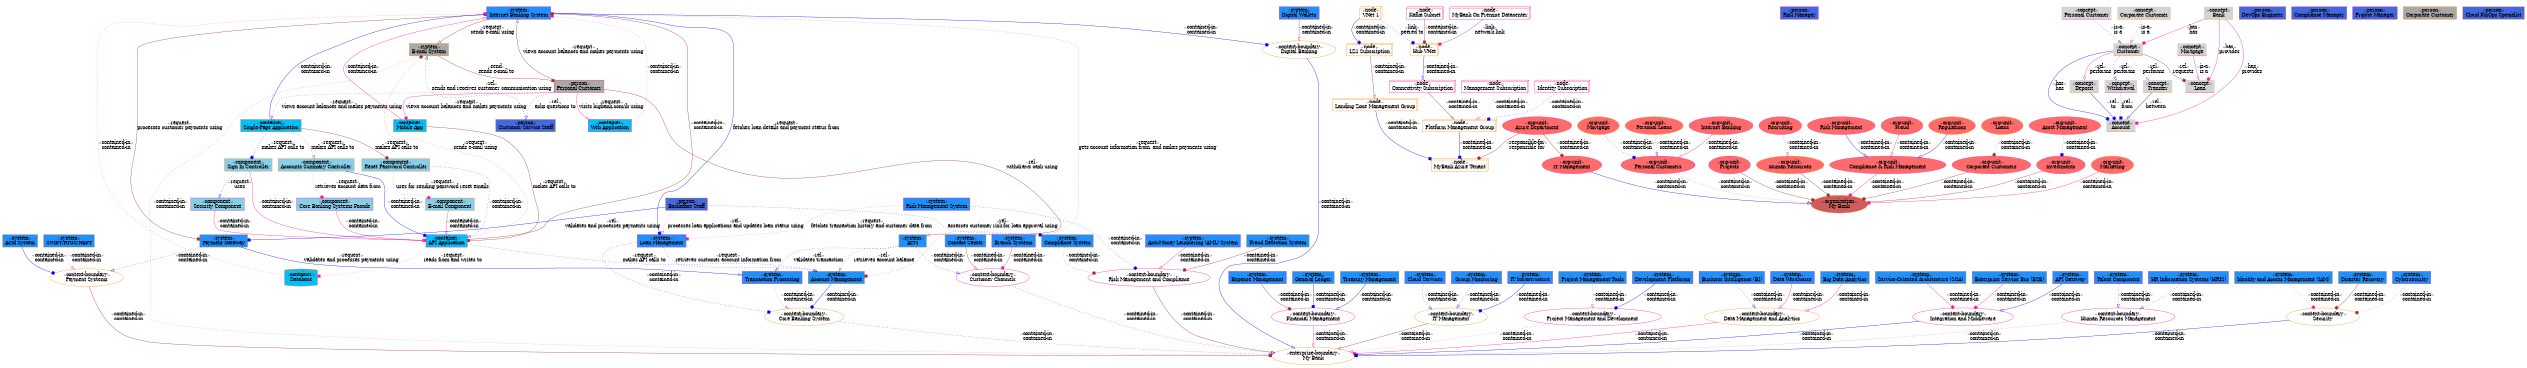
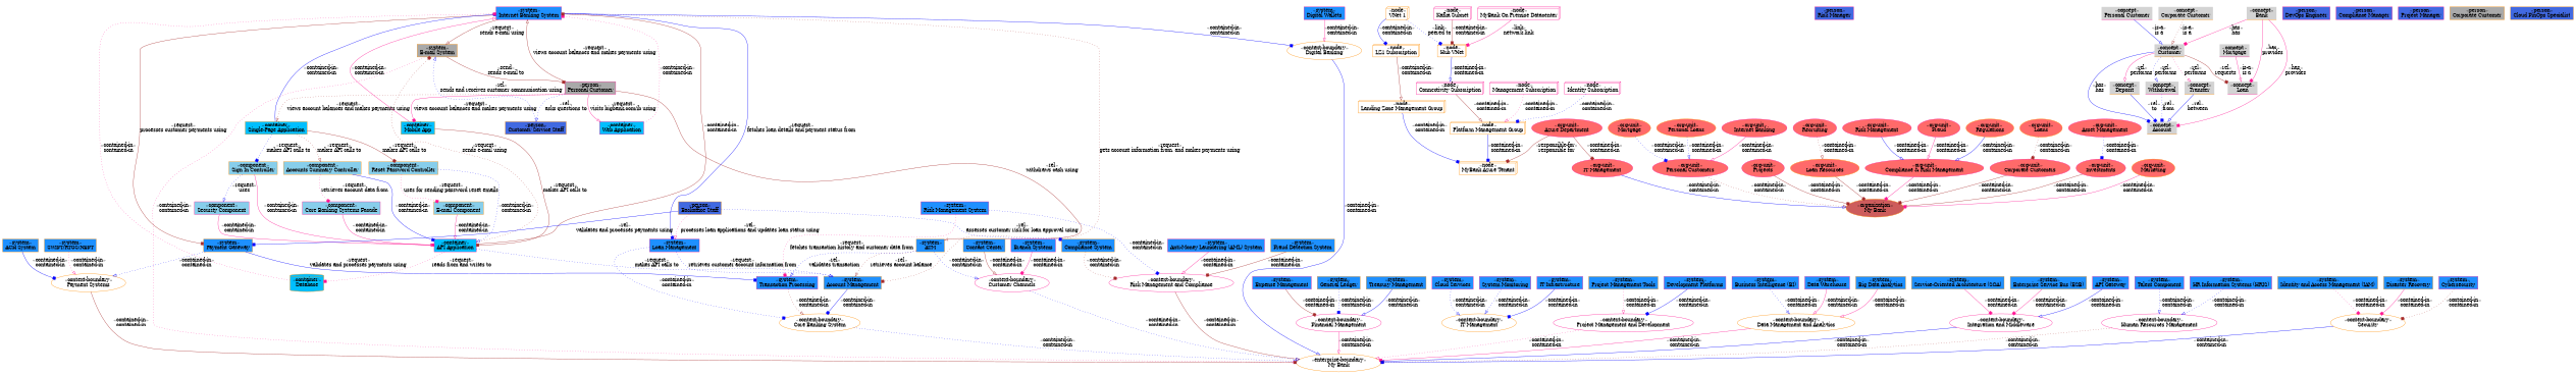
  digraph {
    node [color=darkorange fillcolor=dodgerblue shape=box style=filled]
    edge [arrowhead=box color=blue style=solid]
    n1 [label="«system»\nCompliance System"]
    n2 [color=deeppink label="«context-boundary»\nRisk Management and Compliance" fillcolor="" shape="" style=""]
    n3 [label="«enterprise-boundary»\nMy Bank" fillcolor="" shape="" style=""]
    n4 [label="«node»\nVNet 1" shape=box3d fillcolor="" style=""]
    n5 [label="«node»\nLZ1 Subscription" shape=box3d fillcolor="" style=""]
    n6 [label="«node»\nHub VNet" shape=box3d fillcolor="" style=""]
    n7 [label="«node»\nLanding Zone Management Group" shape=box3d fillcolor="" style=""]
    n8 [color=deeppink label="«node»\nConnectivity Subscription" shape=box3d fillcolor="" style=""]
    n9 [label="«system»\nATM"]
    n10 [label="«system»\nAccount Management"]
    n11 [color=deeppink label="«system»\nTransaction Processing"]
    n12 [color=deeppink label="«context-boundary»\nCustomer Channels" fillcolor="" shape="" style=""]
    n13 [label="«context-boundary»\nCore Banking System" fillcolor="" shape="" style=""]
    n14 [fillcolor=darkgrey label="«system»\nE-mail System"]
    n15 [color=deeppink fillcolor=darkgrey label="«person»\nPersonal Customer"]
    n16 [color=deeppink label="«system»\nInternet Banking System"]
    n17 [fillcolor=royalblue label="«person»\nCustomer Service Staff"]
    n18 [fillcolor=deepskyblue1 label="«container»\nSingle-Page Application"]
    n19 [color=deeppink fillcolor=deepskyblue1 label="«container»\nWeb Application"]
    n20 [fillcolor=deepskyblue1 label="«container»\nMobile App"]
    n21 [fillcolor=deepskyblue1 label="«container»\nDatabase" shape=cylinder]
    n22 [label="«context-boundary»\nDigital Banking" fillcolor="" shape="" style=""]
    n23 [label="«system»\nPayment Gateway"]
    n24 [color=deeppink label="«system»\nLoan Management"]
    n25 [color=deeppink label="«system»\nExpense Management"]
    n26 [color=deeppink label="«context-boundary»\nFinancial Management" fillcolor="" shape="" style=""]
    n27 [fillcolor=indianred1 label="«org-unit»\nMortgage" shape=""]
    n28 [color=deeppink fillcolor=indianred1 label="«org-unit»\nPersonal Customers" shape=""]
    n29 [fillcolor=indianred label="«organization»\nMy Bank" shape=""]
    n30 [color=deeppink label="«system»\nCloud Services"]
    n31 [label="«context-boundary»\nIT Management" fillcolor="" shape="" style=""]
    n32 [color=deeppink label="«system»\nDevelopment Platforms"]
    n33 [color=deeppink label="«context-boundary»\nProject Management and Development" fillcolor="" shape="" style=""]
    n34 [color=deeppink label="«system»\nDigital Wallets"]
    n35 [label="«node»\nPlatform Management Group" shape=box3d fillcolor="" style=""]
    n36 [label="«node»\nMyBank Azure Tenant" shape=box3d fillcolor="" style=""]
    n37 [label="«context-boundary»\nData Management and Analytics" fillcolor="" shape="" style=""]
    n38 [color=deeppink fillcolor=indianred1 label="«org-unit»\nProjects" shape=""]
    n39 [color=deeppink fillcolor=indianred1 label="«org-unit»\nRecruiting" shape=""]
-   n40 [fillcolor=indianred1 label="«org-unit»\nHuman Resources" shape=""]
+   n40 [fillcolor=indianred1 label="«org-unit»\nLoan Resources" shape=""]
    n41 [color=deeppink fillcolor=indianred1 label="«org-unit»\nCompliance & Risk Management" shape=""]
    n42 [fillcolor=skyblue label="«component»\nReset Password Controller"]
    n43 [color=deeppink fillcolor=deepskyblue1 label="«container»\nAPI Application"]
    n44 [fillcolor=skyblue label="«component»\nE-mail Component"]
    n45 [label="«system»\nService-Oriented Architecture (SOA)"]
    n46 [color=deeppink label="«context-boundary»\nIntegration and Middleware" fillcolor="" shape="" style=""]
    n47 [color=deeppink label="«system»\nAnti-Money Laundering (AML) System"]
    n48 [fillcolor=skyblue label="«component»\nSign In Controller"]
    n49 [fillcolor=skyblue label="«component»\nAccounts Summary Controller"]
    n50 [label="«system»\nSWIFT/RTGS/NEFT"]
    n51 [label="«context-boundary»\nPayment Systems" fillcolor="" shape="" style=""]
    n52 [color=deeppink label="«node»\nManagement Subscription" shape=box3d fillcolor="" style=""]
    n53 [color=deeppink fillcolor=indianred1 label="«org-unit»\nCorporate Customers" shape=""]
    n54 [color=deeppink fillcolor=royalblue label="«person»\nRisk Manager"]
    n55 [fillcolor=indianred1 label="«org-unit»\nPersonal Loans" shape=""]
    n56 [color=deeppink label="«system»\nBusiness Intelligence (BI)"]
    n57 [color=deeppink label="«system»\nHR Information Systems (HRIS)"]
    n58 [color=deeppink label="«context-boundary»\nHuman Resources Management" fillcolor="" shape="" style=""]
    n59 [color=deeppink fillcolor=indianred1 label="«org-unit»\nRisk Management" shape=""]
    n60 [label="«system»\nACH System"]
    n61 [color=deeppink fillcolor=indianred1 label="«org-unit»\nFraud" shape=""]
    n62 [color=deeppink fillcolor=lightgrey label="«concept»\nMortgage" shape=underline]
    n63 [color=deeppink fillcolor=lightgrey label="«concept»\nLoan" shape=underline]
    n64 [color=deeppink fillcolor=indianred1 label="«org-unit»\nInternet Banking" shape=""]
    n65 [color=deeppink label="«system»\nRisk Management System"]
    n66 [label="«system»\nIdentity and Access Management (IAM)"]
    n67 [label="«context-boundary»\nSecurity" fillcolor="" shape="" style=""]
    n68 [color=deeppink fillcolor=royalblue label="«person»\nDevOps Engineer"]
    n69 [color=deeppink fillcolor=indianred1 label="«org-unit»\nAzure Department" shape=""]
    n70 [color=deeppink fillcolor=indianred1 label="«org-unit»\nIT Management" shape=""]
    n71 [fillcolor=lightgrey label="«concept»\nAccount" shape=underline]
    n72 [color=deeppink fillcolor=skyblue label="«component»\nSecurity Component"]
    n73 [color=deeppink label="«node»\nIdentity Subscription" shape=box3d fillcolor="" style=""]
    n74 [color=deeppink fillcolor=royalblue label="«person»\nCompliance Manager"]
    n75 [color=deeppink label="«node»\nKafka Subnet" shape=box3d fillcolor="" style=""]
    n76 [color=deeppink label="«system»\nData Warehouse"]
    n77 [fillcolor=lightgrey label="«concept»\nTransfer" shape=underline]
    n78 [color=deeppink fillcolor=lightgrey label="«concept»\nPersonal Customer" shape=underline]
    n79 [fillcolor=lightgrey label="«concept»\nCustomer" shape=underline]
    n80 [fillcolor=lightgrey label="«concept»\nDeposit" shape=underline]
    n81 [color=deeppink fillcolor=lightgrey label="«concept»\nWithdrawal" shape=underline]
    n82 [color=deeppink label="«system»\nBranch Systems"]
    n83 [label="«system»\nEnterprise Service Bus (ESB)"]
    n84 [color=deeppink fillcolor=skyblue label="«component»\nCore Banking Systems Facade"]
    n85 [fillcolor=lightgrey label="«concept»\nBank" shape=underline]
    n86 [fillcolor=royalblue label="«person»\nBackoffice Staff"]
    n87 [color=deeppink fillcolor=indianred1 label="«org-unit»\nInvestments" shape=""]
-   n88 [color=deeppink label="«system»\nGroup Monitoring"]
+   n88 [color=deeppink label="«system»\nSystem Monitoring"]
    n89 [label="«system»\nContact Center"]
    n90 [color=deeppink fillcolor=royalblue label="«person»\nProject Manager"]
    n91 [fillcolor=indianred1 label="«org-unit»\nMarketing" shape=""]
    n92 [color=deeppink label="«system»\nAPI Gateway"]
    n93 [label="«system»\nProject Management Tools"]
    n94 [label="«system»\nBig Data Analytics"]
    n95 [label="«system»\nDisaster Recovery"]
    n96 [fillcolor=darkgrey label="«person»\nCorporate Customer"]
    n97 [fillcolor=lightgrey label="«concept»\nCorporate Customer" shape=underline]
    n98 [color=deeppink label="«system»\nCybersecurity"]
    n99 [color=deeppink label="«node»\nMyBank On Premise Datacenter" shape=box3d fillcolor="" style=""]
    n100 [label="«system»\nGeneral Ledger"]
    n101 [label="«system»\nTreasury Management"]
    n102 [color=deeppink fillcolor=indianred1 label="«org-unit»\nAsset Management" shape=""]
    n103 [color=deeppink label="«system»\nTalent Component"]
    n104 [fillcolor=royalblue label="«person»\nCloud FinOps Specialist"]
    n105 [label="«system»\nFraud Detection System"]
    n106 [fillcolor=indianred1 label="«org-unit»\nLoans" shape=""]
    n107 [fillcolor=indianred1 label="«org-unit»\nRegulations" shape=""]
    n108 [color=deeppink label="«system»\nIT Infrastructure"]
    n1 -> n2 [color=brown label="«contained-in»\ncontained-in" style=dotted]
    n2 -> n3 [arrowhead=onormal color=brown label="«contained-in»\ncontained-in"]
    n4 -> n5 [label="«contained-in»\ncontained-in"]
    n4 -> n6 [label="«link»\npeered to" style=dotted]
    n5 -> n7 [arrowhead=onormal color=brown label="«contained-in»\ncontained-in"]
    n6 -> n8 [arrowhead=onormal label="«contained-in»\ncontained-in"]
    n7 -> n36 [label="«contained-in»\ncontained-in"]
    n8 -> n35 [arrowhead=onormal color=brown label="«contained-in»\ncontained-in"]
    n9 -> n10 [arrowhead=onormal color=brown label="«rel»\nretrieves account balance" style=dotted]
    n9 -> n11 [arrowhead=onormal label="«rel»\nvalidates transaction" style=dotted]
    n9 -> n12 [arrowhead=onormal label="«contained-in»\ncontained-in" style=dotted]
    n10 -> n13 [label="«contained-in»\ncontained-in"]
    n11 -> n13 [arrowhead=onormal color=brown label="«contained-in»\ncontained-in" style=dotted]
    n12 -> n3 [arrowhead=onormal label="«contained-in»\ncontained-in" style=dotted]
    n13 -> n3 [arrowhead=onormal label="«contained-in»\ncontained-in" style=dotted]
    n14 -> n3 [arrowhead=onormal color=deeppink label="«contained-in»\ncontained-in" style=dotted]
    n14 -> n15 [color=brown label="«send»\nsends e-mail to"]
    n15 -> n9 [arrowhead=onormal color=brown label="«rel»\nwithdraws cash using"]
    n15 -> n16 [arrowhead=onormal color=brown label="«request»\nviews account balances and makes payments using"]
    n15 -> n17 [arrowhead=onormal label="«rel»\nasks questions to" style=dotted]
    n15 -> n18 [arrowhead=onormal color=brown label="«request»\nviews account balances and makes payments using" style=dotted]
    n15 -> n19 [arrowhead=onormal color=deeppink label="«request»\nvisits bigbank.com/ib using"]
    n15 -> n20 [color=deeppink label="«request»\nviews account balances and makes payments using"]
    n16 -> n10 [color=brown label="«request»\ngets account information from, and makes payments using" style=dotted]
    n16 -> n14 [arrowhead=onormal color=brown label="«request»\nsends e-mail using"]
    n16 -> n22 [label="«contained-in»\ncontained-in"]
    n16 -> n23 [color=brown label="«request»\nprocesses customer payments using"]
    n16 -> n24 [label="«request»\nfetches loan details and payment status from"]
    n17 -> n14 [arrowhead=onormal label="«rel»\nsends and receives customer communication using" style=dotted]
    n18 -> n16 [label="«contained-in»\ncontained-in"]
    n18 -> n42 [color=brown label="«request»\nmakes API calls to"]
    n18 -> n48 [label="«request»\nmakes API calls to" style=dotted]
    n18 -> n49 [arrowhead=onormal color=brown label="«request»\nmakes API calls to" style=dotted]
    n19 -> n16 [color=deeppink label="«contained-in»\ncontained-in" style=dotted]
    n20 -> n16 [arrowhead=onormal color=deeppink label="«contained-in»\ncontained-in"]
    n20 -> n43 [color=brown label="«request»\nmakes API calls to"]
    n21 -> n16 [color=deeppink label="«contained-in»\ncontained-in" style=dotted]
    n22 -> n3 [arrowhead=onormal label="«contained-in»\ncontained-in"]
-   n23 -> n11 [arrowhead=onormal label="«request»\nvalidates and processes payments using"]
+   n23 -> n11 [label="«request»\nvalidates and processes payments using"]
    n23 -> n51 [arrowhead=onormal label="«contained-in»\ncontained-in" style=dotted]
    n24 -> n10 [arrowhead=onormal label="«request»\nretrieves customer account information from" style=dotted]
    n24 -> n13 [label="«contained-in»\ncontained-in" style=dotted]
    n25 -> n26 [color=brown label="«contained-in»\ncontained-in"]
    n26 -> n3 [arrowhead=onormal color=deeppink label="«contained-in»\ncontained-in"]
    n27 -> n28 [label="«contained-in»\ncontained-in" style=dotted]
    n28 -> n29 [arrowhead=onormal color=brown label="«contained-in»\ncontained-in" style=dotted]
    n30 -> n31 [arrowhead=onormal label="«contained-in»\ncontained-in" style=dotted]
-   n31 -> n3 [arrowhead=onormal color=brown label="«contained-in»\ncontained-in"]
    n32 -> n33 [label="«contained-in»\ncontained-in"]
    n33 -> n3 [arrowhead=onormal color=deeppink label="«contained-in»\ncontained-in" style=dotted]
    n34 -> n22 [arrowhead=onormal color=deeppink label="«contained-in»\ncontained-in"]
    n35 -> n36 [label="«contained-in»\ncontained-in"]
    n37 -> n3 [color=deeppink label="«contained-in»\ncontained-in"]
    n38 -> n29 [color=brown label="«contained-in»\ncontained-in"]
    n39 -> n40 [arrowhead=onormal color=brown label="«contained-in»\ncontained-in" style=dotted]
    n40 -> n29 [color=brown label="«contained-in»\ncontained-in"]
    n41 -> n29 [color=deeppink label="«contained-in»\ncontained-in"]
    n42 -> n43 [arrowhead=onormal label="«contained-in»\ncontained-in" style=dotted]
    n42 -> n44 [color=deeppink label="«request»\nuses for sending password reset emails" style=dotted]
    n43 -> n10 [arrowhead=onormal label="«request»\nmakes API calls to" style=dotted]
    n43 -> n14 [color=brown label="«request»\nsends e-mail using" style=dotted]
    n43 -> n16 [color=brown label="«contained-in»\ncontained-in"]
    n43 -> n21 [color=deeppink label="«request»\nreads from and writes to" style=dotted]
    n44 -> n43 [arrowhead=onormal color=deeppink label="«contained-in»\ncontained-in"]
    n45 -> n46 [color=deeppink label="«contained-in»\ncontained-in"]
    n46 -> n3 [arrowhead=onormal label="«contained-in»\ncontained-in"]
    n47 -> n2 [arrowhead=onormal color=deeppink label="«contained-in»\ncontained-in"]
    n48 -> n43 [color=deeppink label="«contained-in»\ncontained-in"]
    n48 -> n72 [arrowhead=onormal label="«request»\nuses" style=dotted]
    n49 -> n43 [label="«contained-in»\ncontained-in"]
    n49 -> n84 [color=deeppink label="«request»\nretrieves account data from" style=dotted]
    n50 -> n51 [arrowhead=onormal color=deeppink label="«contained-in»\ncontained-in" style=dotted]
    n51 -> n3 [color=brown label="«contained-in»\ncontained-in"]
    n52 -> n35 [arrowhead=onormal color=deeppink label="«contained-in»\ncontained-in" style=dotted]
    n53 -> n29 [color=brown label="«contained-in»\ncontained-in"]
    n55 -> n28 [arrowhead=onormal label="«contained-in»\ncontained-in" style=dotted]
    n56 -> n37 [arrowhead=onormal label="«contained-in»\ncontained-in" style=dotted]
    n57 -> n58 [arrowhead=onormal label="«contained-in»\ncontained-in" style=dotted]
    n58 -> n3 [color=brown label="«contained-in»\ncontained-in" style=dotted]
    n59 -> n41 [arrowhead=onormal label="«contained-in»\ncontained-in"]
    n60 -> n51 [label="«contained-in»\ncontained-in"]
    n61 -> n41 [arrowhead=onormal color=deeppink label="«contained-in»\ncontained-in"]
    n62 -> n63 [arrowhead=onormal color=deeppink label="«is-a»\nis a"]
    n64 -> n28 [arrowhead=onormal color=deeppink label="«contained-in»\ncontained-in"]
    n65 -> n2 [label="«contained-in»\ncontained-in" style=dotted]
-   n65 -> n24 [color=deeppink label="«request»\nfetches transaction history and customer data from" style=dotted]
+   n65 -> n11 [color=deeppink label="«request»\nfetches transaction history and customer data from" style=dotted]
    n66 -> n67 [color=deeppink label="«contained-in»\ncontained-in" style=dotted]
    n67 -> n3 [label="«contained-in»\ncontained-in"]
    n69 -> n36 [color=brown label="«responsible-for»\nresponsible for"]
    n69 -> n70 [color=brown label="«contained-in»\ncontained-in"]
    n70 -> n29 [arrowhead=onormal label="«contained-in»\ncontained-in"]
    n72 -> n43 [arrowhead=onormal color=deeppink label="«contained-in»\ncontained-in"]
    n73 -> n35 [label="«contained-in»\ncontained-in" style=dotted]
    n75 -> n6 [color=brown label="«contained-in»\ncontained-in"]
    n76 -> n37 [arrowhead=onormal color=deeppink label="«contained-in»\ncontained-in"]
    n77 -> n71 [arrowhead=onormal label="«rel»\nbetween"]
-   n78 -> n79 [arrowhead=onormal label="«is-a»\nis a" style=dotted]
+   n78 -> n79 [arrowhead=onormal label="«is-a»\nis a"]
    n79 -> n63 [color=brown label="«rel»\nrequests"]
    n79 -> n71 [label="«has»\nhas"]
    n79 -> n77 [arrowhead=onormal color=deeppink label="«rel»\nperforms" style=dotted]
    n79 -> n80 [arrowhead=onormal color=deeppink label="«rel»\nperforms"]
    n79 -> n81 [arrowhead=onormal label="«rel»\nperforms" style=dotted]
    n80 -> n71 [label="«rel»\nto"]
    n81 -> n71 [label="«rel»\nfrom" style=dotted]
    n82 -> n12 [color=deeppink label="«contained-in»\ncontained-in"]
    n83 -> n46 [color=deeppink label="«contained-in»\ncontained-in"]
    n84 -> n43 [arrowhead=onormal color=deeppink label="«contained-in»\ncontained-in"]
    n85 -> n63 [color=deeppink label="«has»\nprovides"]
    n85 -> n71 [color=deeppink label="«has»\nprovides"]
    n85 -> n79 [color=deeppink label="«has»\nhas"]
    n86 -> n1 [label="«rel»\nassesses customer risk for loan approval using" style=dotted]
    n86 -> n23 [label="«rel»\nvalidates and processes payments using"]
    n86 -> n24 [arrowhead=onormal color=deeppink label="«rel»\nprocesses loan applications and updates loan status using" style=dotted]
    n87 -> n29 [arrowhead=onormal color=brown label="«contained-in»\ncontained-in"]
    n88 -> n31 [arrowhead=onormal label="«contained-in»\ncontained-in" style=dotted]
    n89 -> n12 [arrowhead=onormal color=brown label="«contained-in»\ncontained-in"]
    n91 -> n29 [color=deeppink label="«contained-in»\ncontained-in"]
    n92 -> n46 [arrowhead=onormal label="«contained-in»\ncontained-in"]
    n93 -> n33 [arrowhead=onormal color=deeppink label="«contained-in»\ncontained-in" style=dotted]
    n94 -> n37 [arrowhead=onormal color=deeppink label="«contained-in»\ncontained-in"]
-   n95 -> n67 [color=brown label="«contained-in»\ncontained-in"]
+   n95 -> n67 [color=deeppink label="«contained-in»\ncontained-in"]
    n97 -> n79 [arrowhead=onormal color=brown label="«is-a»\nis a" style=dotted]
    n98 -> n67 [color=brown label="«contained-in»\ncontained-in" style=dotted]
    n99 -> n6 [color=deeppink label="«link»\nnetwork link"]
-   n100 -> n26 [label="«contained-in»\ncontained-in"]
+   n100 -> n26 [label="«contained-in»\ncontained-in" style=dotted]
    n101 -> n26 [arrowhead=onormal label="«contained-in»\ncontained-in"]
    n102 -> n87 [label="«contained-in»\ncontained-in" style=dotted]
    n103 -> n58 [arrowhead=onormal label="«contained-in»\ncontained-in" style=dotted]
    n105 -> n2 [color=brown label="«contained-in»\ncontained-in"]
    n106 -> n53 [color=brown label="«contained-in»\ncontained-in" style=dotted]
    n107 -> n41 [arrowhead=onormal label="«contained-in»\ncontained-in"]
    n108 -> n31 [label="«contained-in»\ncontained-in"]
  }
